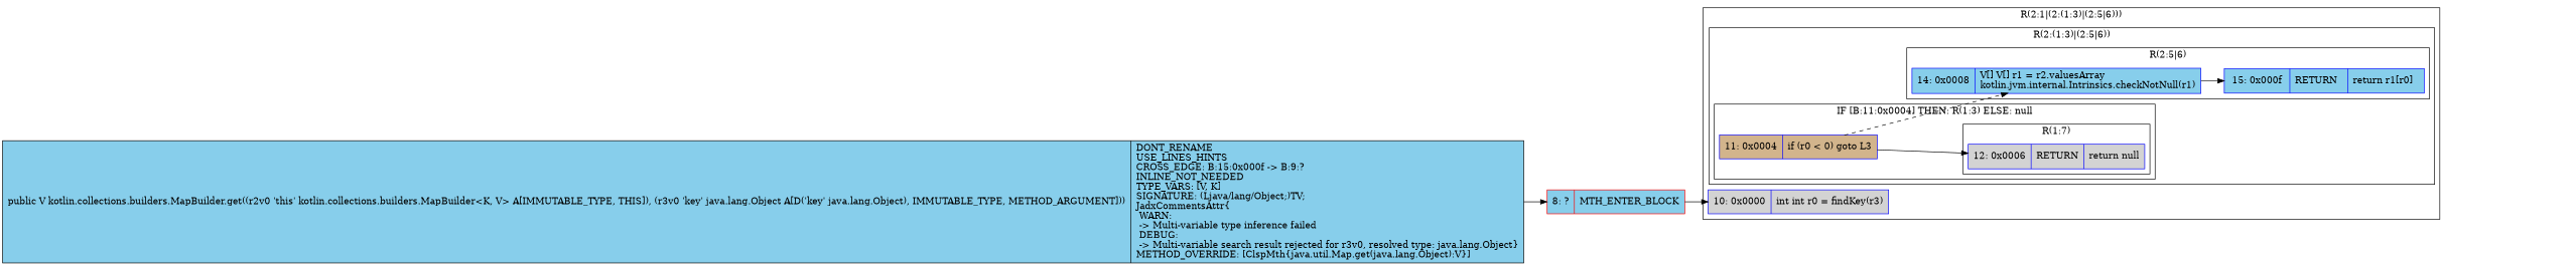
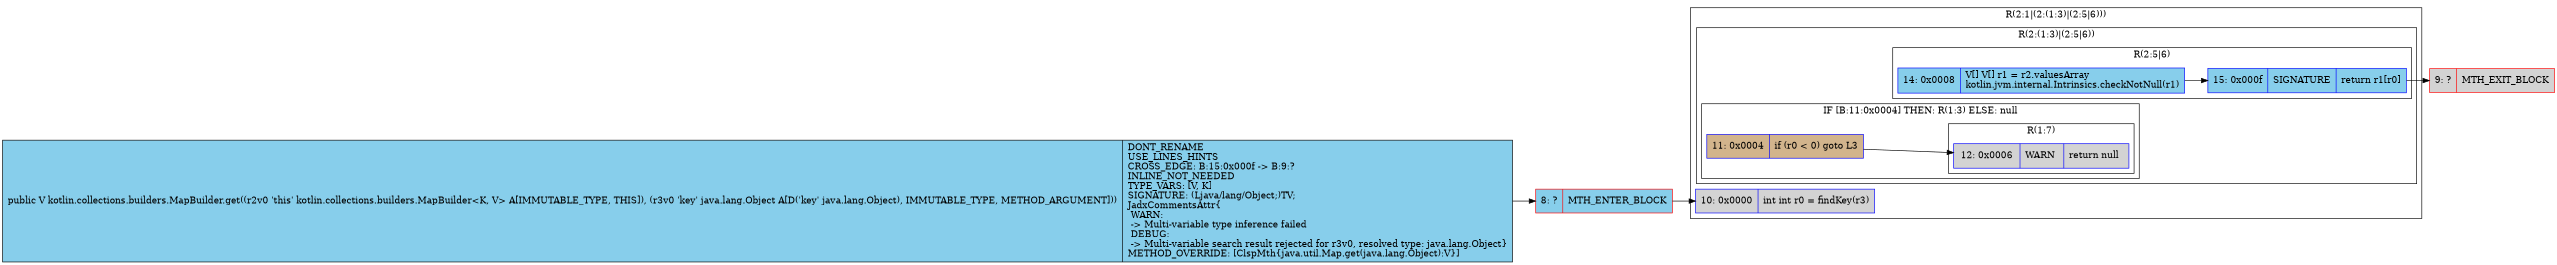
  digraph {
    rankdir=LR
    node [color=blue fillcolor=skyblue shape=record style=filled]
-   n1 [fillcolor=lightgrey label="{12\:\ 0x0006|RETURN\l|return null\l}"]
+   n1 [fillcolor=lightgrey label="{12\:\ 0x0006|WARN\l|return null\l}"]
    n2 [fillcolor=tan label="{11\:\ 0x0004|if (r0 \< 0) goto L3\l}"]
    n3 [label="{14\:\ 0x0008|V[] V[] r1 = r2.valuesArray\lkotlin.jvm.internal.Intrinsics.checkNotNull(r1)\l}"]
-   n4 [label="{15\:\ 0x000f|RETURN\l|return r1[r0]\l}"]
+   n4 [label="{15\:\ 0x000f|SIGNATURE\l|return r1[r0]\l}"]
    n5 [fillcolor=lightgrey label="{10\:\ 0x0000|int int r0 = findKey(r3)\l}"]
+   n6 [color=red fillcolor=lightgrey label="{9\:\ ?|MTH_EXIT_BLOCK\l}"]
    n7 [color=red label="{8\:\ ?|MTH_ENTER_BLOCK\l}"]
    n8 [label="{public V kotlin.collections.builders.MapBuilder.get((r2v0 'this' kotlin.collections.builders.MapBuilder\<K, V\> A[IMMUTABLE_TYPE, THIS]), (r3v0 'key' java.lang.Object A[D('key' java.lang.Object), IMMUTABLE_TYPE, METHOD_ARGUMENT]))  | DONT_RENAME\lUSE_LINES_HINTS\lCROSS_EDGE: B:15:0x000f \-\> B:9:?\lINLINE_NOT_NEEDED\lTYPE_VARS: [V, K]\lSIGNATURE: (Ljava\/lang\/Object;)TV;\lJadxCommentsAttr\{\l WARN: \l \-\> Multi\-variable type inference failed\l DEBUG: \l \-\> Multi\-variable search result rejected for r3v0, resolved type: java.lang.Object\}\lMETHOD_OVERRIDE: [ClspMth\{java.util.Map.get(java.lang.Object):V\}]\l}" color=""]
    subgraph cluster_1 {
      label="R(2:1|(2:(1:3)|(2:5|6)))"
      n5
      subgraph cluster_2 {
        label="R(2:(1:3)|(2:5|6))"
        subgraph cluster_3 {
          label="IF [B:11:0x0004] THEN: R(1:3) ELSE: null"
          n2
          subgraph cluster_4 {
            label="R(1:7)"
            n1
          }
        }
        subgraph cluster_5 {
          label="R(2:5|6)"
          n3
          n4
        }
      }
    }
    n2 -> n1
-   n2 -> n3 [style=dashed]
    n3 -> n4
+   n4 -> n6
    n7 -> n5
    n8 -> n7
  }
